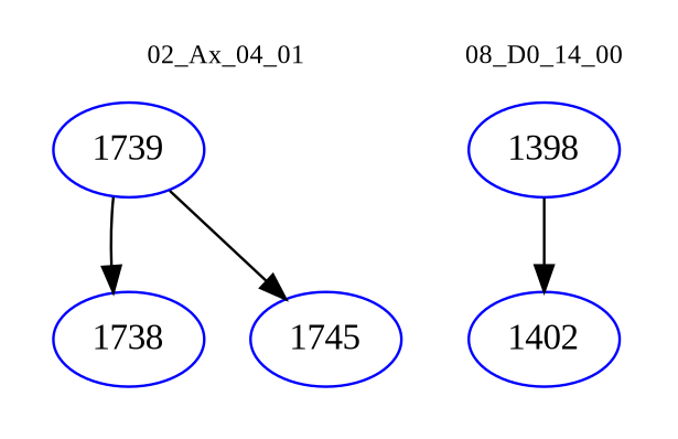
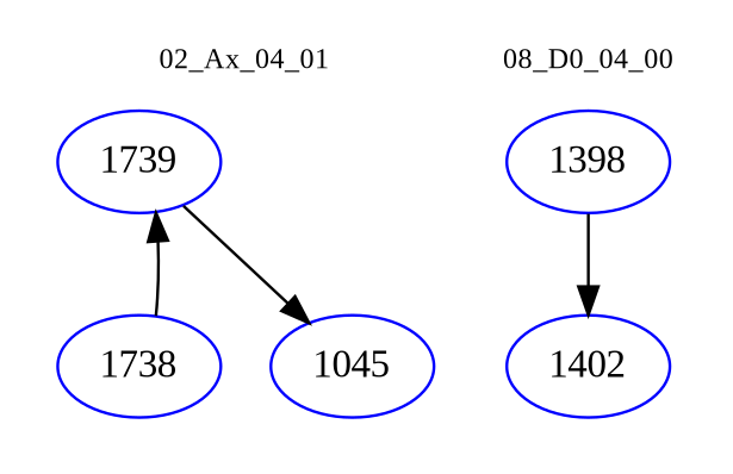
  digraph {
    fontname="Liberation Serif"
    node [color=blue fontname="Liberation Serif"]
    edge [color=black fontname="Liberation Serif"]
    n1 [label=1739]
    n2 [label=1738]
-   n3 [label=1745]
+   n3 [label=1045]
    n4 [label=1398]
    n5 [label=1402]
    subgraph cluster_1 {
      color=white
      fontsize=10
      label="02_Ax_04_01"
      n1
      n2
      n3
    }
    subgraph cluster_2 {
      color=white
      fontsize=10
-     label="08_D0_14_00"
+     label="08_D0_04_00"
      n4
      n5
    }
-   n1 -> n2
+   n2 -> n1
    n1 -> n3
    n4 -> n5
  }
